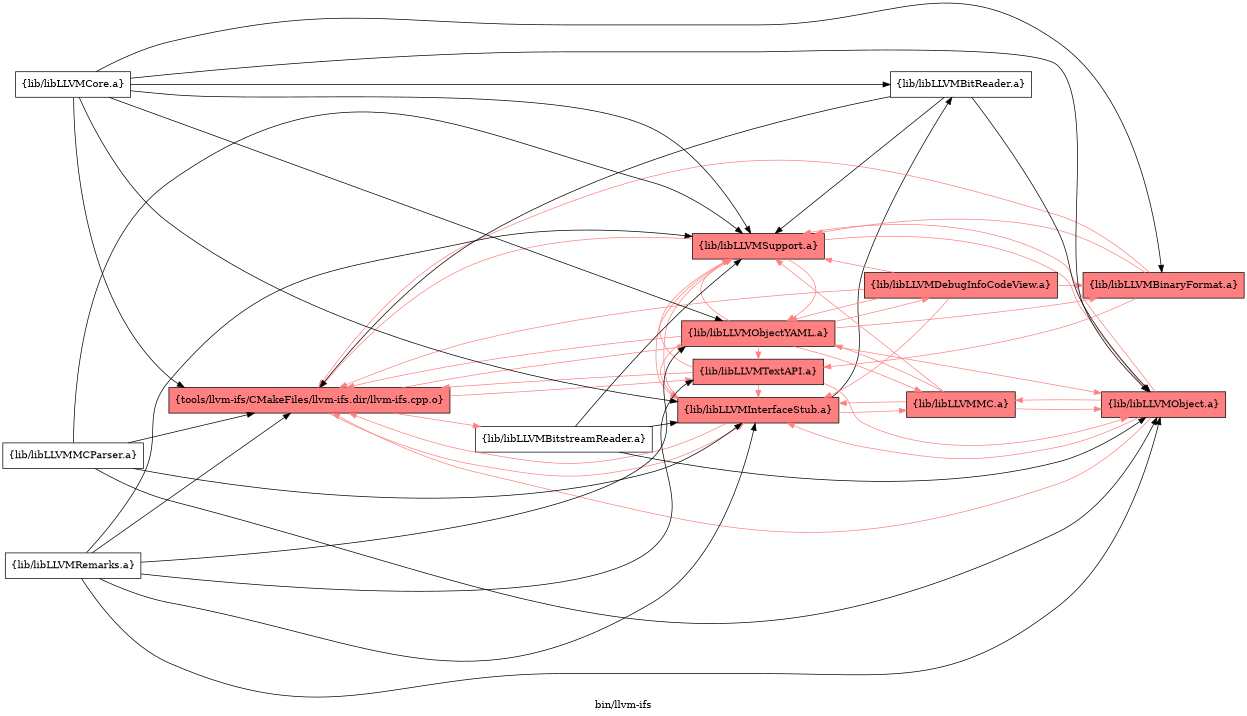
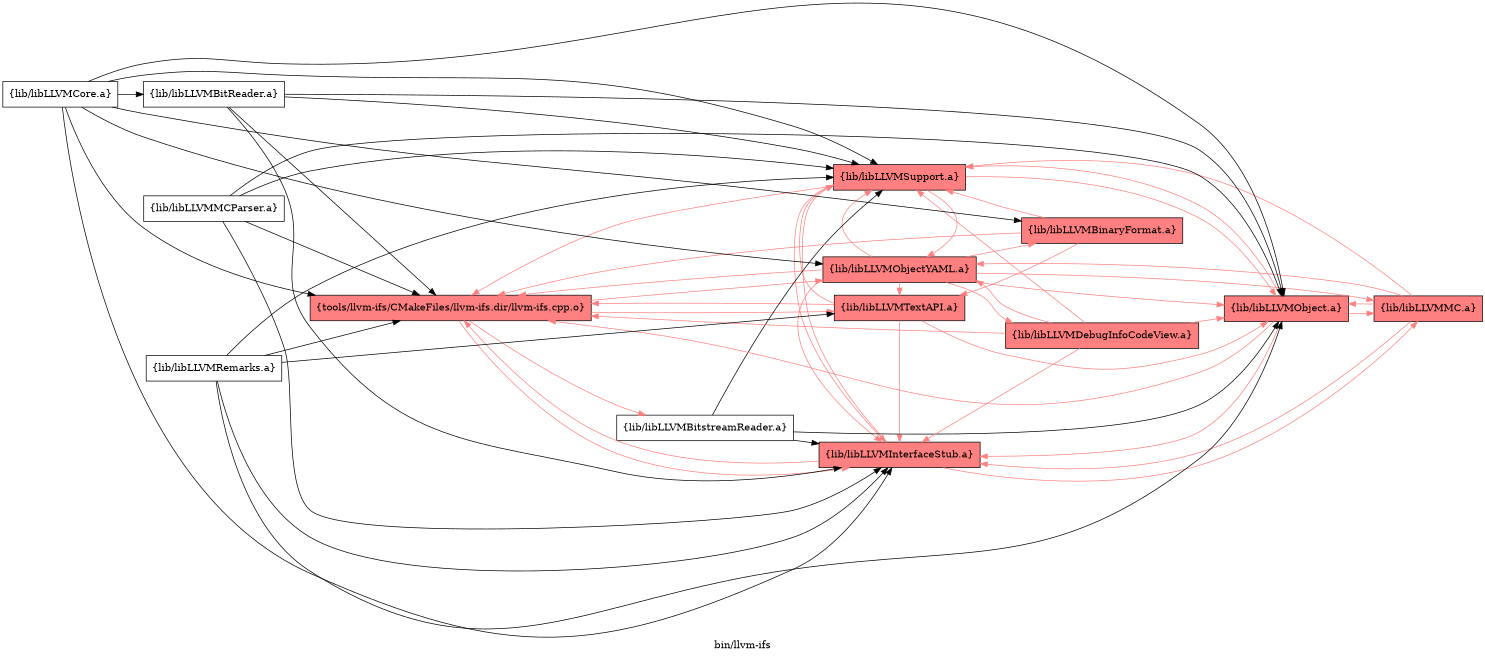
  digraph {
    label="bin/llvm-ifs"
    rankdir=LR
    node [fillcolor="1.000000 0.5 1" group=1 shape=box style=filled]
    edge [color="1.000000 0.5 1"]
    n1 [label="{tools/llvm-ifs/CMakeFiles/llvm-ifs.dir/llvm-ifs.cpp.o}"]
    n2 [label="{lib/libLLVMInterfaceStub.a}"]
    n3 [label="{lib/libLLVMSupport.a}"]
    n4 [label="{lib/libLLVMTextAPI.a}"]
    n5 [label="{lib/libLLVMObjectYAML.a}"]
    n6 [group=0 label="{lib/libLLVMBitstreamReader.a}" fillcolor="" style=""]
    n7 [label="{lib/libLLVMMC.a}"]
    n8 [label="{lib/libLLVMObject.a}"]
    n9 [label="{lib/libLLVMBinaryFormat.a}"]
    n10 [label="{lib/libLLVMDebugInfoCodeView.a}"]
    n11 [group=0 label="{lib/libLLVMBitReader.a}" fillcolor="" style=""]
    n12 [group=0 label="{lib/libLLVMCore.a}" fillcolor="" style=""]
    n13 [group=0 label="{lib/libLLVMRemarks.a}" fillcolor="" style=""]
    n14 [group=0 label="{lib/libLLVMMCParser.a}" fillcolor="" style=""]
    subgraph sub_1 {
      rank=same
      n1
    }
    subgraph sub_2 {
      rank=same
      n2
      n3
      n4
      n5
    }
    n1 -> n2
    n1 -> n4
    n1 -> n5
    n1 -> n6
    n2 -> n1
    n2 -> n3
    n2 -> n7
    n3 -> n1
    n3 -> n2
    n3 -> n5
    n3 -> n8
    n4 -> n1
    n4 -> n2
    n4 -> n3
    n4 -> n8
    n5 -> n1
    n5 -> n2
    n5 -> n3
    n5 -> n4
    n5 -> n7
    n5 -> n8
    n5 -> n9
    n5 -> n10
    n6 -> n2 [color=""]
    n6 -> n3 [color=""]
    n6 -> n8 [color=""]
    n7 -> n2
    n7 -> n3
    n7 -> n5
    n7 -> n8
    n8 -> n1
    n8 -> n2
    n8 -> n3
    n8 -> n7
    n9 -> n1
    n9 -> n3
    n9 -> n4
    n10 -> n1
    n10 -> n2
    n10 -> n3
    n10 -> n5
-   n10 -> n9
+   n10 -> n8
    n11 -> n1 [color=""]
-   n2 -> n11 [color=""]
+   n11 -> n2 [color=""]
    n11 -> n3 [color=""]
    n11 -> n8 [color=""]
    n12 -> n1 [color=""]
    n12 -> n2 [color=""]
    n12 -> n3 [color=""]
    n12 -> n5 [color=""]
    n12 -> n8 [color=""]
    n12 -> n9 [color=""]
    n12 -> n11 [color=""]
    n13 -> n1 [color=""]
    n13 -> n2 [color=""]
    n13 -> n3 [color=""]
    n13 -> n4 [color=""]
-   n13 -> n5 [color=""]
    n13 -> n8 [color=""]
    n14 -> n1 [color=""]
    n14 -> n2 [color=""]
    n14 -> n3 [color=""]
    n14 -> n8 [color=""]
  }
